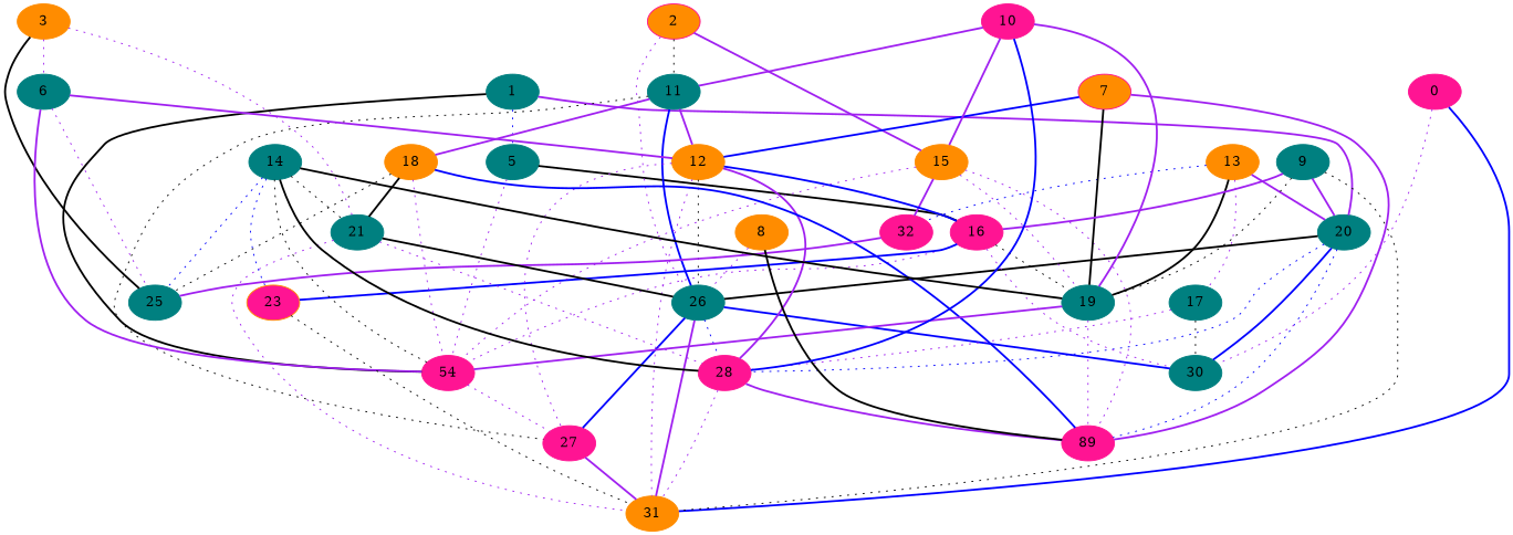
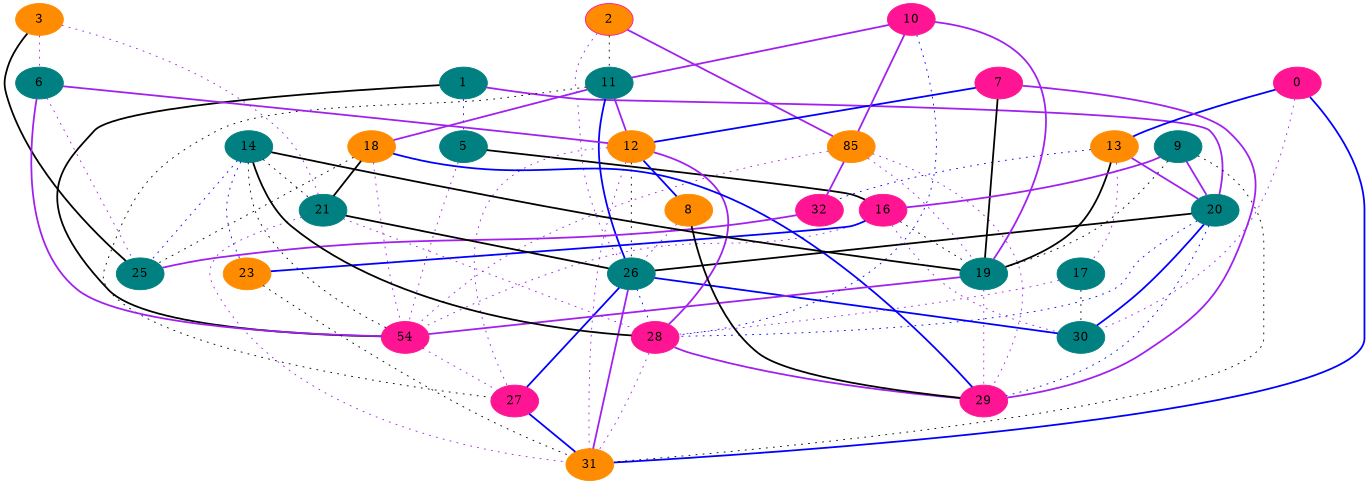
  graph {
    node [color=teal style=filled]
    edge [color=purple style=bold weight=1.0]
    1
    5
    20
    n4 [color=deeppink label=54]
    16 [color=deeppink]
    26
    30
-   29 [color=deeppink label=89]
+   29 [color=deeppink]
    28 [color=deeppink]
    27 [color=deeppink]
    2 [color=deeppink fillcolor=darkorange]
    11
-   15 [color=darkorange]
+   15 [color=darkorange label=85]
    12 [color=darkorange]
    18 [color=darkorange]
    19
    n17 [color=deeppink label=32]
    31 [color=darkorange]
    3 [color=darkorange]
    6
    21
    25
    n23 [color=deeppink label=0]
    13 [color=darkorange]
    17
-   23 [color=darkorange fillcolor=deeppink]
-   7 [color=deeppink fillcolor=darkorange]
+   23 [color=darkorange]
+   7 [color=deeppink]
    8 [color=darkorange]
    9
    10 [color=deeppink]
    14
    1 -- 5 [color=blue style=dotted]
    1 -- 20
    1 -- n4 [color=black]
    5 -- n4 [style=dotted]
    5 -- 16 [color=black]
    20 -- 26 [color=black]
    20 -- 30 [color=blue]
    20 -- 29 [color=blue style=dotted]
    20 -- 28 [color=blue style=dotted]
    n4 -- 27 [style=dotted]
    16 -- n4 [style=dotted]
    16 -- 30 [style=dotted]
    16 -- 19 [color=black style=dotted]
    16 -- 23 [color=blue]
    26 -- 30 [color=blue]
    26 -- 28 [color=blue style=dotted]
    26 -- 27 [color=blue]
    26 -- 31
    28 -- 29
    28 -- 31 [style=dotted weight=2.0]
-   27 -- 31 [weight=2.0]
+   27 -- 31 [color=blue weight=2.0]
    2 -- 26 [style=dotted]
    2 -- 11 [color=black style=dotted]
    2 -- 15
    11 -- 26 [color=blue]
    11 -- 27 [color=black style=dotted]
    11 -- 12 [weight=2.0]
    11 -- 18
    15 -- n4 [style=dotted]
    15 -- 29 [style=dotted]
    15 -- 19 [style=dotted]
    15 -- n17
-   12 -- 16 [color=blue]
+   12 -- 8 [color=blue]
    12 -- 26 [color=black style=dotted]
    12 -- 28
    12 -- 27 [style=dotted]
    12 -- 31 [style=dotted]
    18 -- n4 [style=dotted]
    18 -- 29 [color=blue]
    18 -- 21 [color=black]
    18 -- 25 [color=black style=dotted]
    19 -- n4
    19 -- 29 [style=dotted]
    n17 -- 25
    3 -- 6 [style=dotted]
    3 -- 21 [style=dotted]
    3 -- 25 [color=black]
    6 -- n4
    6 -- 12
    6 -- 25 [style=dotted]
    21 -- 26 [color=black]
    21 -- 28 [style=dotted]
    21 -- 31 [style=dotted]
    n23 -- 30 [style=dotted]
    n23 -- 31 [color=blue]
+   n23 -- 13 [color=blue]
    13 -- 20
    13 -- 19 [color=black]
    13 -- n17 [color=blue style=dotted]
    13 -- 17 [style=dotted]
    17 -- 30 [color=black style=dotted]
    17 -- 28 [style=dotted]
    23 -- 31 [color=black style=dotted]
    7 -- 29
    7 -- 12 [color=blue]
    7 -- 19 [color=black]
    8 -- 26 [style=dotted]
    8 -- 29 [color=black]
    9 -- 20
    9 -- 16
    9 -- 19 [color=black style=dotted]
    9 -- 31 [color=black style=dotted]
-   10 -- 28 [color=blue]
+   10 -- 28 [color=blue style=dotted]
    10 -- 11
    10 -- 15
    10 -- 19
    14 -- n4 [color=black style=dotted]
    14 -- 28 [color=black]
    14 -- 19 [color=black]
    14 -- 21 [color=black style=dotted]
    14 -- 25 [color=blue style=dotted]
    14 -- 23 [color=blue style=dotted]
  }
